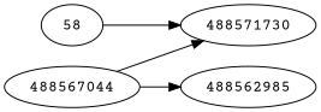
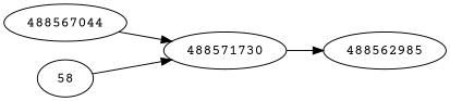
  strict digraph {
    fontname="Courier Prime"
    rankdir=LR
    node [fontname="Courier Prime"]
    edge [fontname="Courier Prime"]
    488567044
    488571730
    488562985
    58
    488567044 -> 488571730
-   488567044 -> 488562985
+   488571730 -> 488562985
    58 -> 488571730
  }
